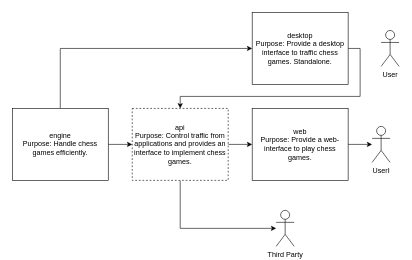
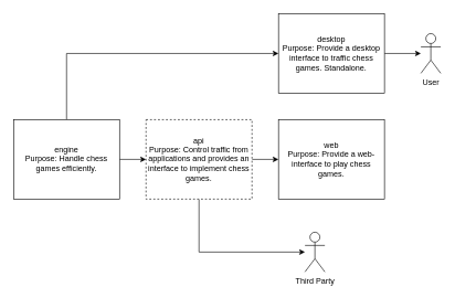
  <mxCell id="0" />
  <mxCell id="1" parent="0" />
  <mxCell id="2" style="edgeStyle=orthogonalEdgeStyle;rounded=0;orthogonalLoop=1;jettySize=auto;html=1;exitX=1;exitY=0.5;exitDx=0;exitDy=0;entryX=0;entryY=0.5;entryDx=0;entryDy=0;" edge="1" parent="1" source="4" target="7"><mxGeometry relative="1" as="geometry" /></mxCell>
  <mxCell id="3" style="edgeStyle=orthogonalEdgeStyle;rounded=0;orthogonalLoop=1;jettySize=auto;html=1;exitX=0.5;exitY=0;exitDx=0;exitDy=0;entryX=0;entryY=0.5;entryDx=0;entryDy=0;" edge="1" parent="1" source="4" target="9"><mxGeometry relative="1" as="geometry" /></mxCell>
  <mxCell id="4" value="&lt;div&gt;engine&lt;/div&gt;&lt;div&gt;Purpose: Handle chess games efficiently.&lt;br&gt;&lt;/div&gt;" style="rounded=0;whiteSpace=wrap;html=1;" vertex="1" parent="1"><mxGeometry x="20" y="180" width="160" height="120" as="geometry" /></mxCell>
  <mxCell id="5" style="edgeStyle=orthogonalEdgeStyle;rounded=0;orthogonalLoop=1;jettySize=auto;html=1;exitX=0.5;exitY=1;exitDx=0;exitDy=0;" edge="1" parent="1" source="7"><mxGeometry relative="1" as="geometry"><mxPoint x="460" y="380" as="targetPoint" /><Array as="points"><mxPoint x="300" y="380" /></Array></mxGeometry></mxCell>
  <mxCell id="6" style="edgeStyle=orthogonalEdgeStyle;rounded=0;orthogonalLoop=1;jettySize=auto;html=1;exitX=1;exitY=0.5;exitDx=0;exitDy=0;entryX=0;entryY=0.5;entryDx=0;entryDy=0;" edge="1" parent="1" source="7" target="11"><mxGeometry relative="1" as="geometry" /></mxCell>
  <mxCell id="7" value="&lt;div&gt;api&lt;/div&gt;&lt;div&gt;Purpose: Control traffic from applications and provides an interface to implement chess games.&lt;br&gt;&lt;/div&gt;" style="rounded=0;whiteSpace=wrap;html=1;dashed=1;" vertex="1" parent="1"><mxGeometry x="220" y="180" width="160" height="120" as="geometry" /></mxCell>
- <mxCell id="8" style="edgeStyle=orthogonalEdgeStyle;rounded=0;orthogonalLoop=1;jettySize=auto;html=1;exitX=1;exitY=0.5;exitDx=0;exitDy=0;" edge="1" parent="1" source="9" target="7"><mxGeometry relative="1" as="geometry" /></mxCell>
+ <mxCell id="8" style="edgeStyle=orthogonalEdgeStyle;rounded=0;orthogonalLoop=1;jettySize=auto;html=1;exitX=1;exitY=0.5;exitDx=0;exitDy=0;" edge="1" parent="1" source="9" target="14"><mxGeometry relative="1" as="geometry" /></mxCell>
  <mxCell id="9" value="&lt;div&gt;desktop&lt;br&gt;&lt;/div&gt;&lt;div&gt;Purpose: Provide a desktop interface to traffic chess games. Standalone.&lt;br&gt;&lt;/div&gt;" style="rounded=0;whiteSpace=wrap;html=1;" vertex="1" parent="1"><mxGeometry x="420" y="20" width="160" height="120" as="geometry" /></mxCell>
- <mxCell id="10" style="edgeStyle=orthogonalEdgeStyle;rounded=0;orthogonalLoop=1;jettySize=auto;html=1;exitX=1;exitY=0.5;exitDx=0;exitDy=0;" edge="1" parent="1" source="11" target="13"><mxGeometry relative="1" as="geometry" /></mxCell>
  <mxCell id="11" value="&lt;div&gt;web&lt;/div&gt;&lt;div&gt;Purpose: Provide a web-interface to play chess games.&lt;br&gt;&lt;/div&gt;" style="rounded=0;whiteSpace=wrap;html=1;" vertex="1" parent="1"><mxGeometry x="420" y="180" width="160" height="120" as="geometry" /></mxCell>
  <mxCell id="12" value="Third Party" style="shape=umlActor;verticalLabelPosition=bottom;verticalAlign=top;html=1;outlineConnect=0;" vertex="1" parent="1"><mxGeometry x="460" y="350" width="30" height="60" as="geometry" /></mxCell>
- <mxCell id="13" value="UserI" style="shape=umlActor;verticalLabelPosition=bottom;verticalAlign=top;html=1;outlineConnect=0;" vertex="1" parent="1"><mxGeometry x="620" y="210" width="30" height="60" as="geometry" /></mxCell>
  <mxCell id="14" value="User" style="shape=umlActor;verticalLabelPosition=bottom;verticalAlign=top;html=1;outlineConnect=0;" vertex="1" parent="1"><mxGeometry x="635" y="50" width="30" height="60" as="geometry" /></mxCell>
